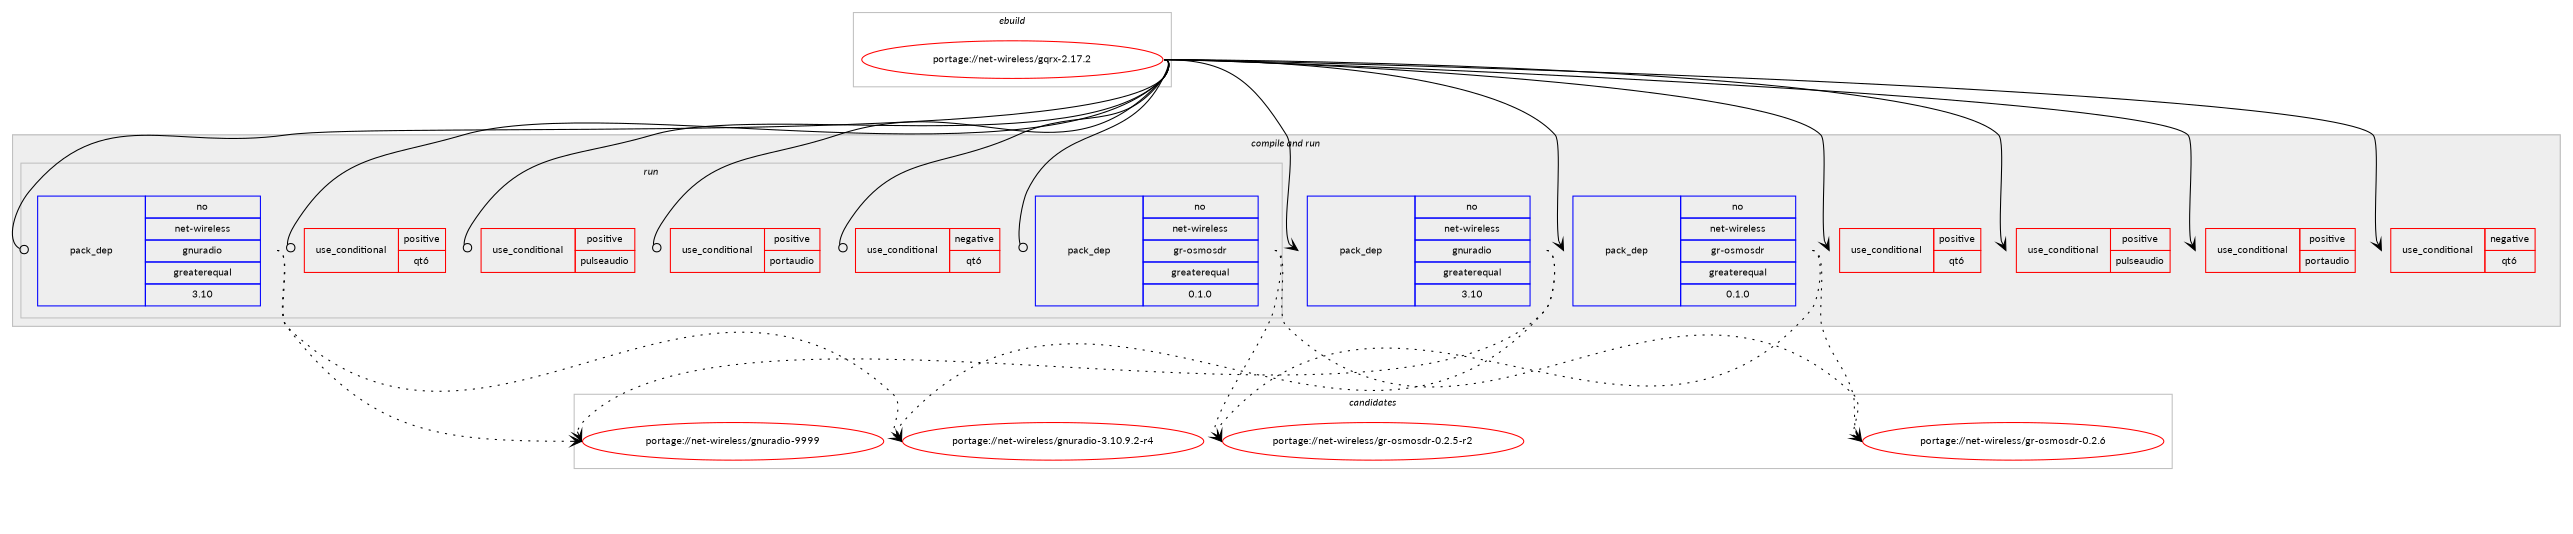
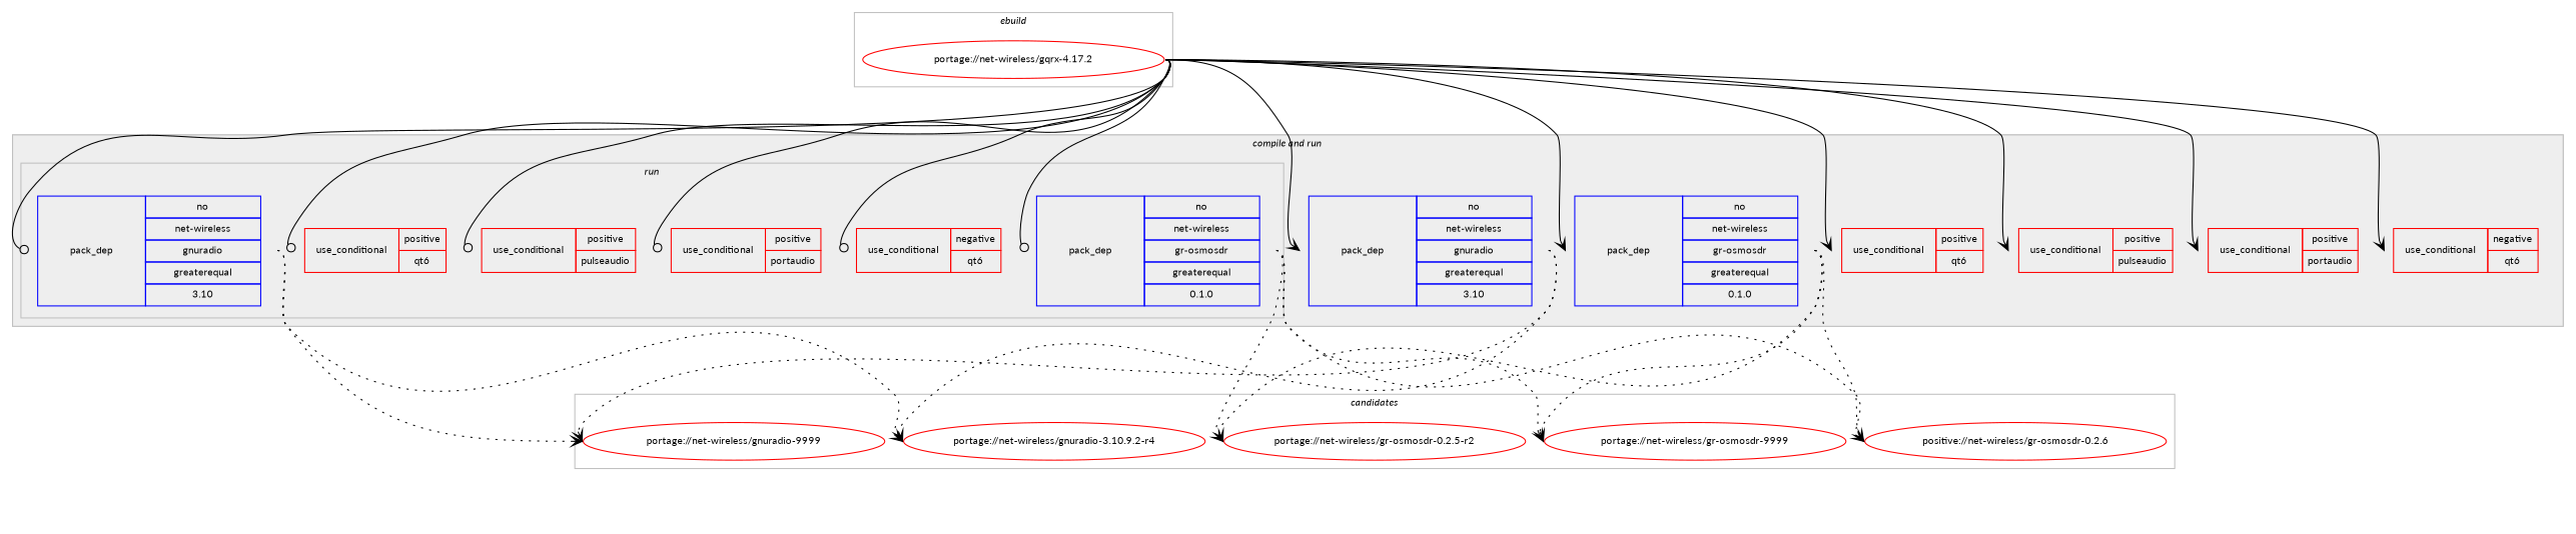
  digraph {
    compound=true
    concentrate=true
    fontname=Lato
    fontsize=10
    newrank=true
    rankdir=TB
    ranksep=1.5
    node [color=red fontname=Lato fontsize=10 shape=none]
    edge [arrowhead=vee fontname=Lato headport=w style=solid tailport=e weight=20]
-   n1 [label="portage://net-wireless/gqrx-2.17.2" width=4 shape=""]
+   n1 [label="portage://net-wireless/gqrx-4.17.2" width=4 shape=""]
    n2 [label=<<TABLE BORDER="0" CELLBORDER="1" CELLSPACING="0" CELLPADDING="4"><TR><TD ROWSPAN="3" CELLPADDING="10">use_conditional</TD></TR><TR><TD>negative</TD></TR><TR><TD>qt6</TD></TR></TABLE>>]
    n3 [label=<<TABLE BORDER="0" CELLBORDER="1" CELLSPACING="0" CELLPADDING="4"><TR><TD ROWSPAN="3" CELLPADDING="10">use_conditional</TD></TR><TR><TD>positive</TD></TR><TR><TD>portaudio</TD></TR></TABLE>>]
    n4 [label=<<TABLE BORDER="0" CELLBORDER="1" CELLSPACING="0" CELLPADDING="4"><TR><TD ROWSPAN="3" CELLPADDING="10">use_conditional</TD></TR><TR><TD>positive</TD></TR><TR><TD>pulseaudio</TD></TR></TABLE>>]
    n5 [label=<<TABLE BORDER="0" CELLBORDER="1" CELLSPACING="0" CELLPADDING="4"><TR><TD ROWSPAN="3" CELLPADDING="10">use_conditional</TD></TR><TR><TD>positive</TD></TR><TR><TD>qt6</TD></TR></TABLE>>]
    n6 [color=blue label=<<TABLE BORDER="0" CELLBORDER="1" CELLSPACING="0" CELLPADDING="4" WIDTH="220"><TR><TD ROWSPAN="6" CELLPADDING="30">pack_dep</TD></TR><TR><TD WIDTH="110">no</TD></TR><TR><TD>net-wireless</TD></TR><TR><TD>gnuradio</TD></TR><TR><TD>greaterequal</TD></TR><TR><TD>3.10</TD></TR></TABLE>>]
    n7 [color=blue label=<<TABLE BORDER="0" CELLBORDER="1" CELLSPACING="0" CELLPADDING="4" WIDTH="220"><TR><TD ROWSPAN="6" CELLPADDING="30">pack_dep</TD></TR><TR><TD WIDTH="110">no</TD></TR><TR><TD>net-wireless</TD></TR><TR><TD>gr-osmosdr</TD></TR><TR><TD>greaterequal</TD></TR><TR><TD>0.1.0</TD></TR></TABLE>>]
    n8 [color=blue label=<<TABLE BORDER="0" CELLBORDER="1" CELLSPACING="0" CELLPADDING="4" WIDTH="220"><TR><TD ROWSPAN="6" CELLPADDING="30">pack_dep</TD></TR><TR><TD WIDTH="110">no</TD></TR><TR><TD>net-wireless</TD></TR><TR><TD>gr-osmosdr</TD></TR><TR><TD>greaterequal</TD></TR><TR><TD>0.1.0</TD></TR></TABLE>>]
    n9 [label=<<TABLE BORDER="0" CELLBORDER="1" CELLSPACING="0" CELLPADDING="4"><TR><TD ROWSPAN="3" CELLPADDING="10">use_conditional</TD></TR><TR><TD>negative</TD></TR><TR><TD>qt6</TD></TR></TABLE>>]
    n10 [label=<<TABLE BORDER="0" CELLBORDER="1" CELLSPACING="0" CELLPADDING="4"><TR><TD ROWSPAN="3" CELLPADDING="10">use_conditional</TD></TR><TR><TD>positive</TD></TR><TR><TD>portaudio</TD></TR></TABLE>>]
    n11 [label=<<TABLE BORDER="0" CELLBORDER="1" CELLSPACING="0" CELLPADDING="4"><TR><TD ROWSPAN="3" CELLPADDING="10">use_conditional</TD></TR><TR><TD>positive</TD></TR><TR><TD>pulseaudio</TD></TR></TABLE>>]
    n12 [label=<<TABLE BORDER="0" CELLBORDER="1" CELLSPACING="0" CELLPADDING="4"><TR><TD ROWSPAN="3" CELLPADDING="10">use_conditional</TD></TR><TR><TD>positive</TD></TR><TR><TD>qt6</TD></TR></TABLE>>]
    n13 [color=blue label=<<TABLE BORDER="0" CELLBORDER="1" CELLSPACING="0" CELLPADDING="4" WIDTH="220"><TR><TD ROWSPAN="6" CELLPADDING="30">pack_dep</TD></TR><TR><TD WIDTH="110">no</TD></TR><TR><TD>net-wireless</TD></TR><TR><TD>gnuradio</TD></TR><TR><TD>greaterequal</TD></TR><TR><TD>3.10</TD></TR></TABLE>>]
    n14 [label="portage://net-wireless/gnuradio-3.10.9.2-r4" width=4 shape=""]
    n15 [label="portage://net-wireless/gnuradio-9999" width=4 shape=""]
    n16 [label="portage://net-wireless/gr-osmosdr-0.2.5-r2" width=4 shape=""]
-   n17 [label="portage://net-wireless/gr-osmosdr-0.2.6" width=4 shape=""]
+   n17 [label="positive://net-wireless/gr-osmosdr-0.2.6" width=4 shape=""]
+   n18 [label="portage://net-wireless/gr-osmosdr-9999" width=4 shape=""]
    subgraph cluster_1 {
      color=gray
      label=<<i>ebuild</i>>
      rank=same
      n1
    }
    subgraph cluster_2 {
      color=gray
      label=<<i>dependencies</i>>
      subgraph cluster_3 {
        color=gray
        fillcolor="#eeeeee"
        label=<<i>compile</i>>
        style=filled
        subgraph sub_4 {
          color=gray
          fillcolor="#eeeeee"
          label=<<i>compile</i>>
          style=filled
          n2
        }
        subgraph sub_5 {
          color=gray
          fillcolor="#eeeeee"
          label=<<i>compile</i>>
          style=filled
          n3
        }
        subgraph sub_6 {
          color=gray
          fillcolor="#eeeeee"
          label=<<i>compile</i>>
          style=filled
          n4
        }
        subgraph sub_7 {
          color=gray
          fillcolor="#eeeeee"
          label=<<i>compile</i>>
          style=filled
          n5
        }
        subgraph sub_8 {
          color=gray
          fillcolor="#eeeeee"
          label=<<i>compile</i>>
          style=filled
          n6
        }
        subgraph sub_9 {
          color=gray
          fillcolor="#eeeeee"
          label=<<i>compile</i>>
          style=filled
          n7
        }
      }
      subgraph cluster_10 {
        color=gray
        fillcolor="#eeeeee"
        label=<<i>compile and run</i>>
        style=filled
      }
      subgraph cluster_11 {
        color=gray
        fillcolor="#eeeeee"
        label=<<i>run</i>>
        style=filled
        subgraph sub_12 {
          color=gray
          fillcolor="#eeeeee"
          label=<<i>run</i>>
          style=filled
          n8
        }
        subgraph sub_13 {
          color=gray
          fillcolor="#eeeeee"
          label=<<i>run</i>>
          style=filled
          n9
        }
        subgraph sub_14 {
          color=gray
          fillcolor="#eeeeee"
          label=<<i>run</i>>
          style=filled
          n10
        }
        subgraph sub_15 {
          color=gray
          fillcolor="#eeeeee"
          label=<<i>run</i>>
          style=filled
          n11
        }
        subgraph sub_16 {
          color=gray
          fillcolor="#eeeeee"
          label=<<i>run</i>>
          style=filled
          n12
        }
        subgraph sub_17 {
          color=gray
          fillcolor="#eeeeee"
          label=<<i>run</i>>
          style=filled
          n13
        }
      }
    }
    subgraph cluster_18 {
      color=gray
      label=<<i>candidates</i>>
      rank=same
      subgraph sub_19 {
        color=black
        label=<<i>candidates</i>>
        nodesep=1
        rank=same
        n14
        n15
      }
      subgraph sub_20 {
        color=black
        label=<<i>candidates</i>>
        nodesep=1
        rank=same
        n16
        n17
+       n18
      }
      subgraph sub_21 {
        color=black
        label=<<i>candidates</i>>
        nodesep=1
        rank=same
        n14
        n15
      }
      subgraph sub_22 {
        color=black
        label=<<i>candidates</i>>
        nodesep=1
        rank=same
        n16
        n17
+       n18
      }
    }
    n1 -> n2
    n1 -> n3
    n1 -> n4
    n1 -> n5
    n1 -> n6
    n1 -> n7
    n1 -> n8 [arrowhead=odot]
    n1 -> n9 [arrowhead=odot]
    n1 -> n10 [arrowhead=odot]
    n1 -> n11 [arrowhead=odot]
    n1 -> n12 [arrowhead=odot]
    n1 -> n13 [arrowhead=odot]
    n6 -> n14 [style=dotted weight=100]
    n6 -> n15 [style=dotted weight=100]
    n7 -> n16 [style=dotted weight=100]
    n7 -> n17 [style=dotted weight=100]
+   n7 -> n18 [style=dotted weight=100]
    n8 -> n16 [style=dotted weight=100]
    n8 -> n17 [style=dotted weight=100]
+   n8 -> n18 [style=dotted weight=100]
    n13 -> n14 [style=dotted weight=100]
    n13 -> n15 [style=dotted weight=100]
  }
